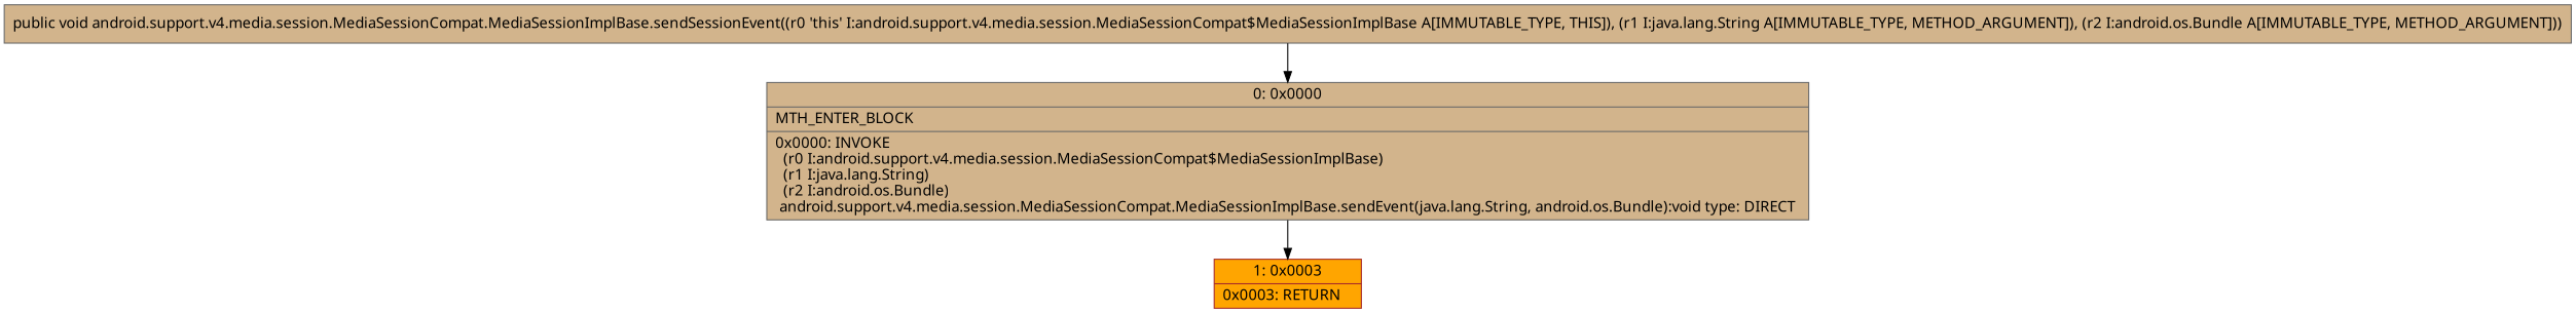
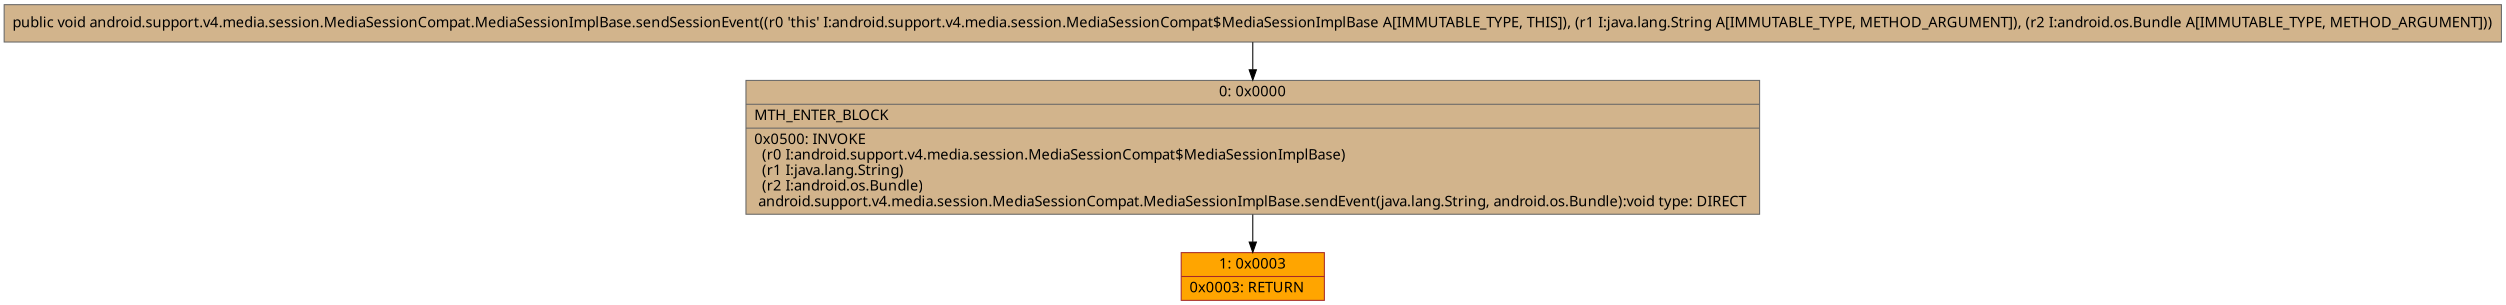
  digraph {
    fontname="Noto Sans"
    node [shape=record style=filled fillcolor=tan color=gray40 fontname="Noto Sans"]
    edge [fontname="Noto Sans"]
-   n1 [label="{0\:\ 0x0000|MTH_ENTER_BLOCK\l|0x0000: INVOKE  \l  (r0 I:android.support.v4.media.session.MediaSessionCompat$MediaSessionImplBase)\l  (r1 I:java.lang.String)\l  (r2 I:android.os.Bundle)\l android.support.v4.media.session.MediaSessionCompat.MediaSessionImplBase.sendEvent(java.lang.String, android.os.Bundle):void type: DIRECT \l}"]
+   n1 [label="{0\:\ 0x0000|MTH_ENTER_BLOCK\l|0x0500: INVOKE  \l  (r0 I:android.support.v4.media.session.MediaSessionCompat$MediaSessionImplBase)\l  (r1 I:java.lang.String)\l  (r2 I:android.os.Bundle)\l android.support.v4.media.session.MediaSessionCompat.MediaSessionImplBase.sendEvent(java.lang.String, android.os.Bundle):void type: DIRECT \l}"]
    n2 [label="{1\:\ 0x0003|0x0003: RETURN   \l}" fillcolor=orange color=brown]
    n3 [label="{public void android.support.v4.media.session.MediaSessionCompat.MediaSessionImplBase.sendSessionEvent((r0 'this' I:android.support.v4.media.session.MediaSessionCompat$MediaSessionImplBase A[IMMUTABLE_TYPE, THIS]), (r1 I:java.lang.String A[IMMUTABLE_TYPE, METHOD_ARGUMENT]), (r2 I:android.os.Bundle A[IMMUTABLE_TYPE, METHOD_ARGUMENT])) }"]
    n1 -> n2
    n3 -> n1
  }
